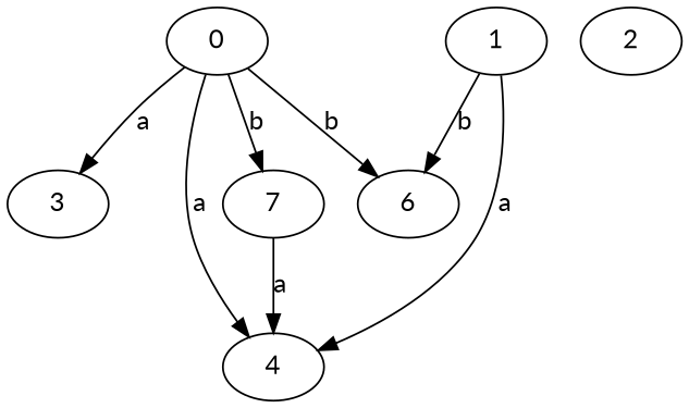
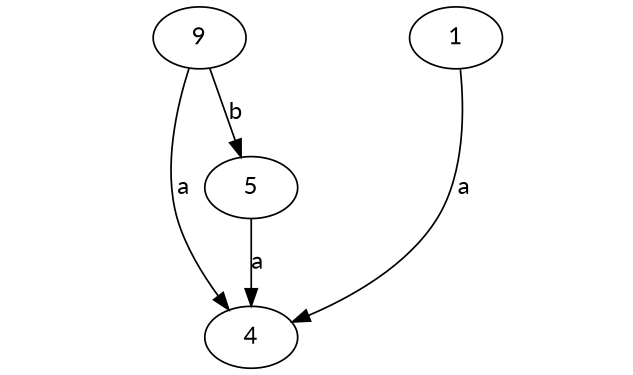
  strict digraph {
    fontname=Lato
    node [fontname=Lato]
    edge [fontname=Lato]
-   0
-   3
+   0 [label=9]
    4
-   5 [label=7]
-   6
+   5
    1
-   2
-   0 -> 3 [label=a]
    0 -> 4 [label=a]
    0 -> 5 [label=b]
-   0 -> 6 [label=b]
    5 -> 4 [label=a]
    1 -> 4 [label=a]
-   1 -> 6 [label=b]
  }
